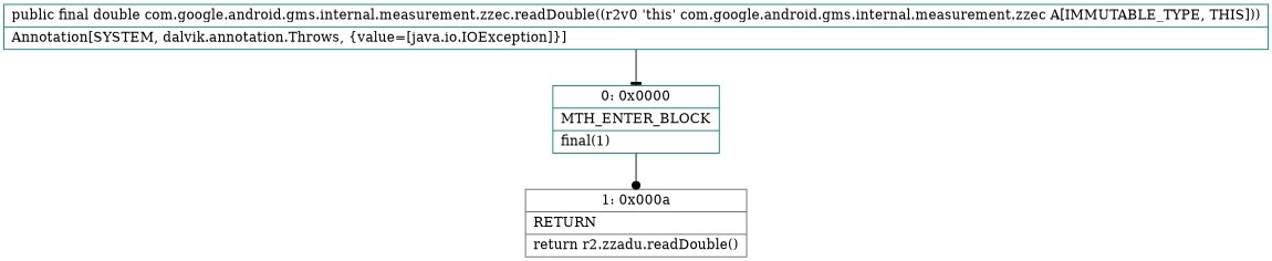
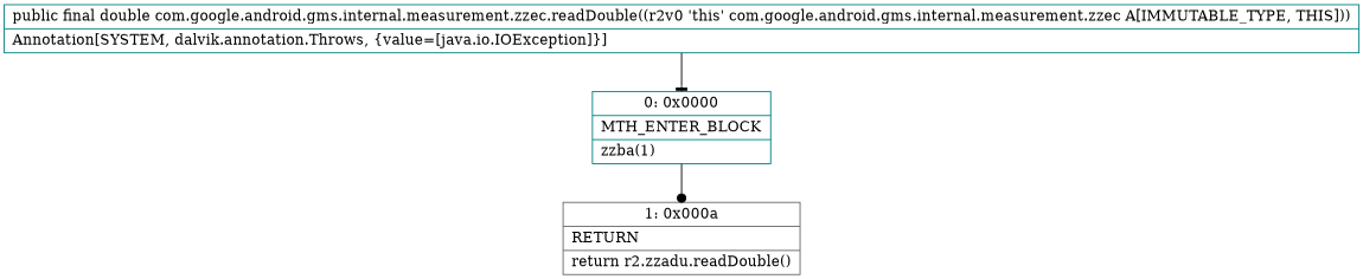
  digraph {
    node [shape=record color=teal]
-   n1 [label="{0\:\ 0x0000|MTH_ENTER_BLOCK\l|final(1)\l}"]
+   n1 [label="{0\:\ 0x0000|MTH_ENTER_BLOCK\l|zzba(1)\l}"]
    n2 [label="{1\:\ 0x000a|RETURN\l|return r2.zzadu.readDouble()\l}" color=gray40]
    n3 [label="{public final double com.google.android.gms.internal.measurement.zzec.readDouble((r2v0 'this' com.google.android.gms.internal.measurement.zzec A[IMMUTABLE_TYPE, THIS]))  | Annotation[SYSTEM, dalvik.annotation.Throws, \{value=[java.io.IOException]\}]\l}"]
    n1 -> n2 [arrowhead=dot]
    n3 -> n1 [arrowhead=tee]
  }
